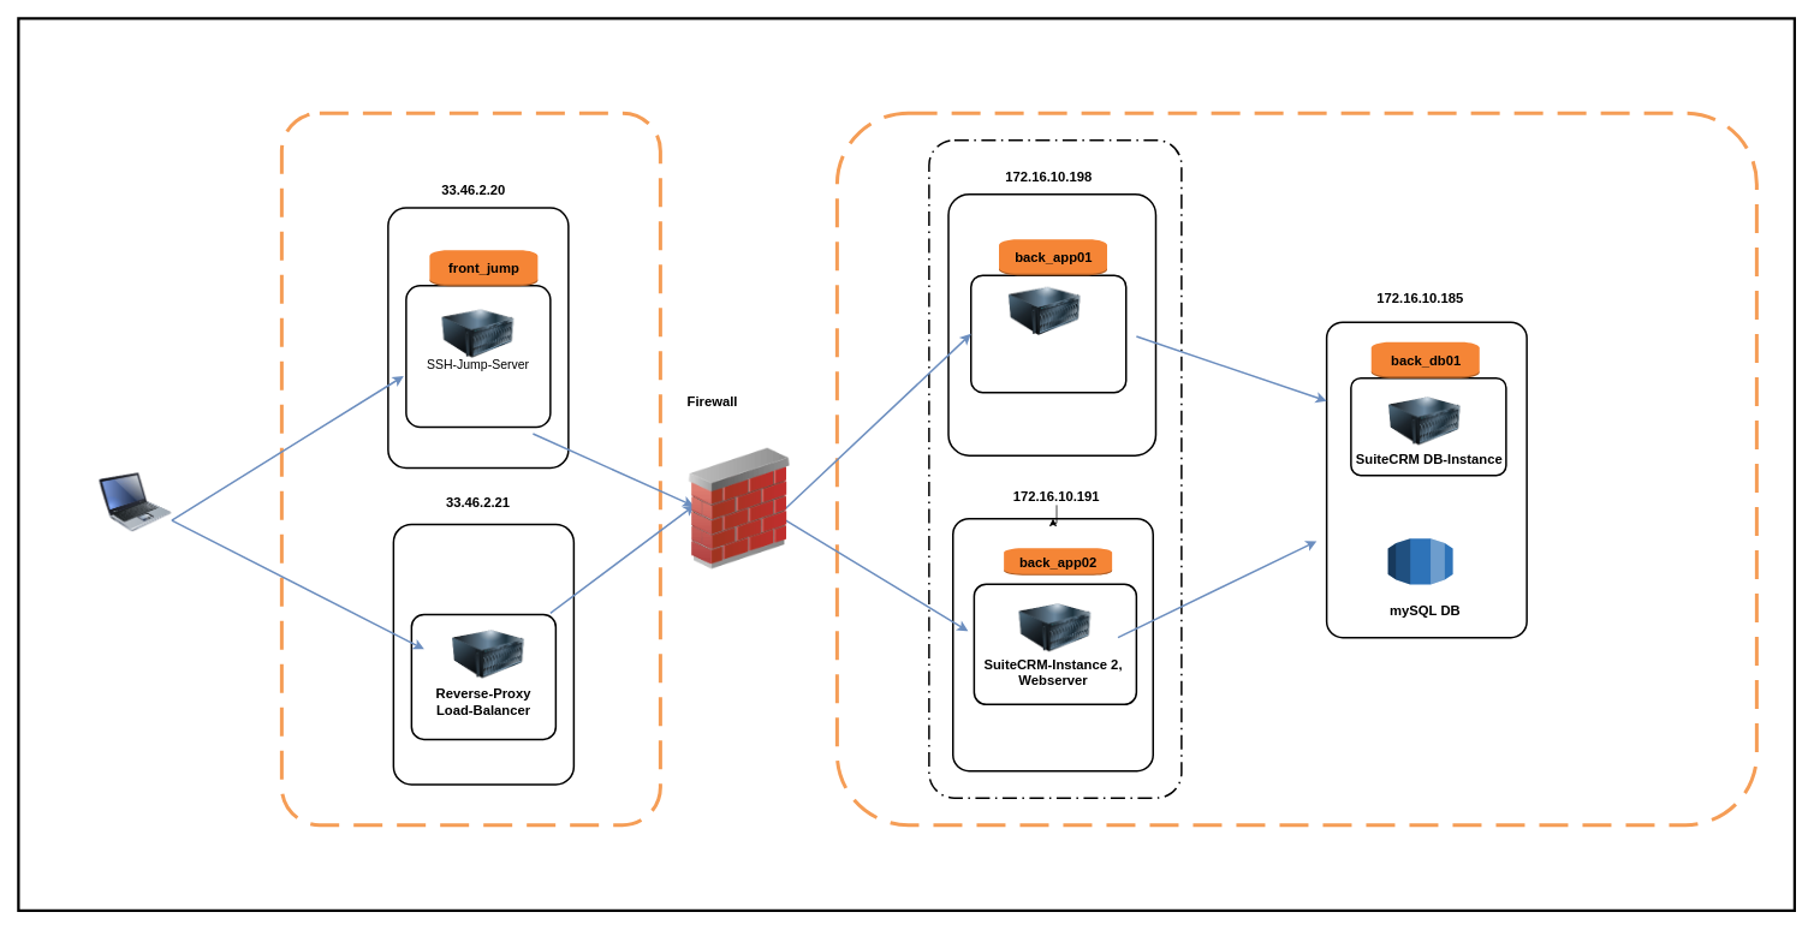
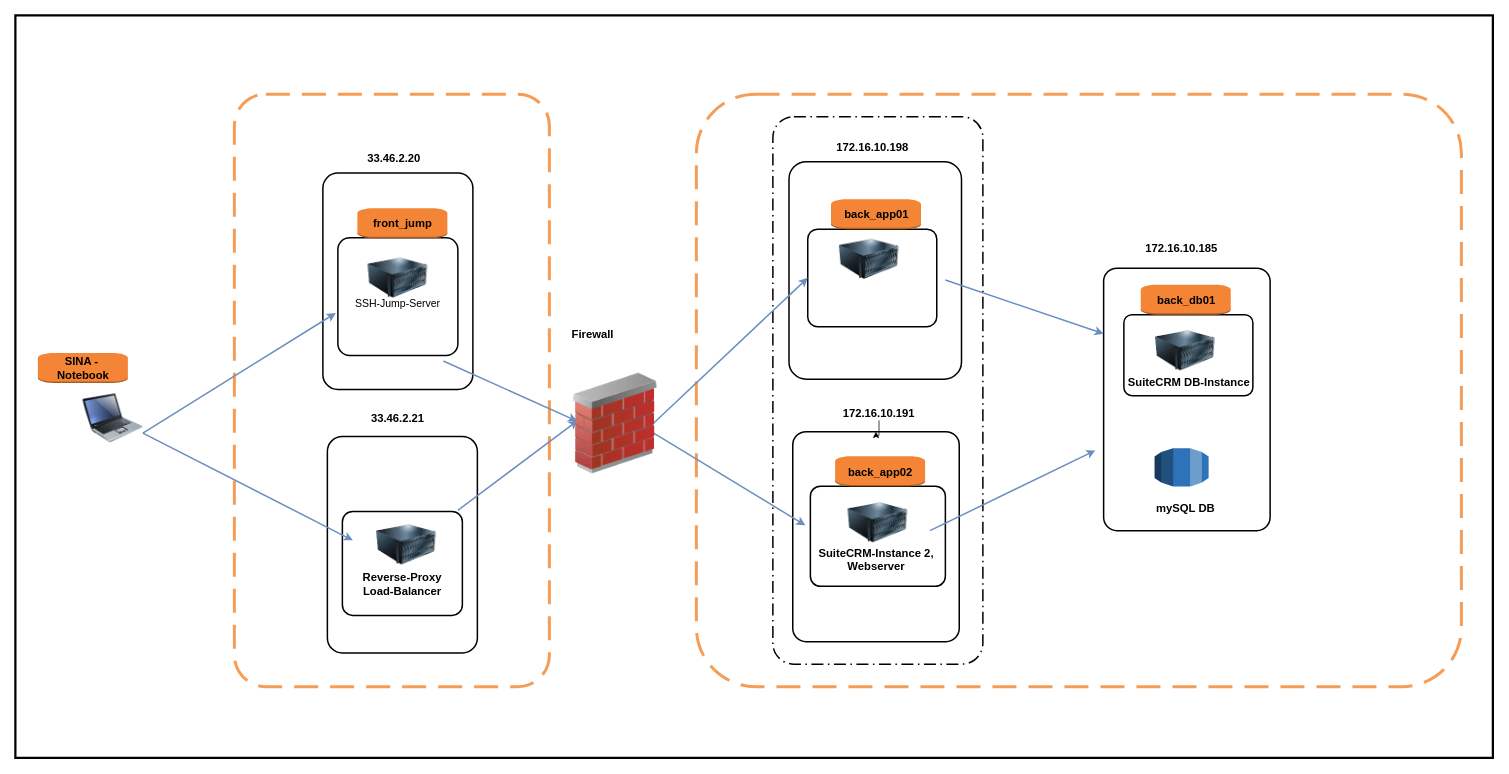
  <mxCell id="0" />
  <mxCell id="1" parent="0" />
  <mxCell id="2" value="" style="rounded=0;whiteSpace=wrap;html=1;fillOpacity=0;strokeWidth=3;" parent="1" vertex="1"><mxGeometry x="20" y="20" width="1970" height="990" as="geometry" /></mxCell>
  <mxCell id="3" value="" style="rounded=1;arcSize=10;dashed=1;strokeColor=#F59D56;fillColor=none;gradientColor=none;dashPattern=8 4;strokeWidth=4;" parent="1" vertex="1"><mxGeometry x="312" y="125" width="420" height="790" as="geometry" /></mxCell>
  <mxCell id="4" value="" style="rounded=1;arcSize=10;dashed=0;fillColor=none;gradientColor=none;strokeWidth=2;" parent="1" vertex="1"><mxGeometry x="436" y="581.5" width="200" height="288.5" as="geometry" /></mxCell>
  <mxCell id="5" value="&#10;&#10;&#10;&#10;&#10;Reverse-Proxy&#10;Load-Balancer&#10;&#10;" style="rounded=1;arcSize=10;dashed=0;fillColor=none;gradientColor=none;strokeWidth=2;fontSize=15;fontStyle=1" parent="1" vertex="1"><mxGeometry x="456" y="681.5" width="160" height="138.5" as="geometry" /></mxCell>
  <mxCell id="6" value="&#10;&#10;SSH-Jump-Server&#10;" style="rounded=1;arcSize=10;dashed=0;fillColor=none;gradientColor=none;strokeWidth=2;fontSize=14;" parent="1" vertex="1"><mxGeometry x="450" y="316.5" width="160" height="157" as="geometry" /></mxCell>
  <mxCell id="7" value="" style="rounded=1;arcSize=10;dashed=0;fillColor=none;gradientColor=none;strokeWidth=2;" parent="1" vertex="1"><mxGeometry x="430" y="230.25" width="200" height="288.5" as="geometry" /></mxCell>
  <mxCell id="8" value="" style="rounded=1;arcSize=10;dashed=1;strokeColor=#F59D56;fillColor=none;gradientColor=none;dashPattern=8 4;strokeWidth=4;" parent="1" vertex="1"><mxGeometry x="928" y="125" width="1020" height="790" as="geometry" /></mxCell>
  <mxCell id="9" value="" style="rounded=1;arcSize=8;dashed=0;fillColor=none;gradientColor=none;strokeWidth=2;" parent="1" vertex="1"><mxGeometry x="1056.5" y="575" width="222" height="280" as="geometry" /></mxCell>
  <mxCell id="10" value="" style="rounded=1;arcSize=8;dashed=0;fillColor=none;gradientColor=none;strokeWidth=2;" parent="1" vertex="1"><mxGeometry x="1471" y="357" width="222" height="350" as="geometry" /></mxCell>
  <mxCell id="11" value="" style="rounded=1;arcSize=10;dashed=1;fillColor=none;gradientColor=none;dashPattern=8 3 1 3;strokeWidth=2;" parent="1" vertex="1"><mxGeometry x="1030" y="155" width="280" height="730" as="geometry" /></mxCell>
  <mxCell id="12" value="" style="rounded=1;arcSize=10;dashed=0;fillColor=none;gradientColor=none;strokeWidth=2;" parent="1" vertex="1"><mxGeometry x="1051.5" y="215" width="230" height="290" as="geometry" /></mxCell>
  <mxCell id="13" value="" style="outlineConnect=0;dashed=0;verticalLabelPosition=bottom;verticalAlign=top;align=center;html=1;shape=mxgraph.aws3.rds;fillColor=#2E73B8;gradientColor=none;" parent="1" vertex="1"><mxGeometry x="1539" y="597" width="72" height="51" as="geometry" /></mxCell>
  <mxCell id="14" value="" style="endArrow=classic;html=1;exitX=0.879;exitY=1.047;exitDx=0;exitDy=0;strokeWidth=2;fillColor=#dae8fc;strokeColor=#6c8ebf;exitPerimeter=0;" parent="1" source="6" edge="1"><mxGeometry width="50" height="50" relative="1" as="geometry"><mxPoint x="605" y="445.25" as="sourcePoint" /><mxPoint x="769" y="561" as="targetPoint" /></mxGeometry></mxCell>
  <mxCell id="15" value="" style="endArrow=classic;html=1;exitX=0.87;exitY=0.341;exitDx=0;exitDy=0;strokeWidth=2;fillColor=#dae8fc;strokeColor=#6c8ebf;exitPerimeter=0;" parent="1" source="4" edge="1"><mxGeometry width="50" height="50" relative="1" as="geometry"><mxPoint x="1572.2" y="649.2" as="sourcePoint" /><mxPoint x="770" y="560" as="targetPoint" /></mxGeometry></mxCell>
  <mxCell id="16" value="" style="endArrow=classic;html=1;strokeWidth=2;fillColor=#dae8fc;strokeColor=#6c8ebf;entryX=0;entryY=0.25;entryDx=0;entryDy=0;" parent="1" target="10" edge="1"><mxGeometry width="50" height="50" relative="1" as="geometry"><mxPoint x="1260" y="372.859" as="sourcePoint" /><mxPoint x="1510" y="570" as="targetPoint" /></mxGeometry></mxCell>
  <mxCell id="17" value="" style="endArrow=classic;html=1;strokeWidth=2;fillColor=#dae8fc;strokeColor=#6c8ebf;exitX=1;exitY=0.75;exitDx=0;exitDy=0;entryX=-0.017;entryY=0.639;entryDx=0;entryDy=0;entryPerimeter=0;" parent="1" source="29" target="6" edge="1"><mxGeometry width="50" height="50" relative="1" as="geometry"><mxPoint x="326" y="260" as="sourcePoint" /><mxPoint x="-200" y="354.75" as="targetPoint" /></mxGeometry></mxCell>
  <mxCell id="18" value="&lt;font style=&quot;font-size: 15px;&quot;&gt;172.16.10.198&lt;/font&gt;" style="text;html=1;strokeColor=none;fillColor=none;align=center;verticalAlign=middle;whiteSpace=wrap;rounded=0;fontSize=15;fontStyle=1" parent="1" vertex="1"><mxGeometry x="1093.5" y="185" width="138" height="20" as="geometry" /></mxCell>
  <mxCell id="19" value="" style="edgeStyle=orthogonalEdgeStyle;rounded=0;orthogonalLoop=1;jettySize=auto;html=1;" parent="1" source="20" target="9" edge="1"><mxGeometry relative="1" as="geometry" /></mxCell>
  <mxCell id="20" value="&lt;font style=&quot;font-size: 15px;&quot;&gt;172.16.10.191&lt;/font&gt;" style="text;html=1;strokeColor=none;fillColor=none;align=center;verticalAlign=middle;whiteSpace=wrap;rounded=0;fontSize=15;fontStyle=1" parent="1" vertex="1"><mxGeometry x="1110" y="540" width="123" height="20" as="geometry" /></mxCell>
  <mxCell id="21" value="&lt;font style=&quot;font-size: 15px;&quot;&gt;mySQL DB&lt;br style=&quot;font-size: 15px;&quot;&gt;&lt;/font&gt;" style="text;html=1;strokeColor=none;fillColor=none;align=center;verticalAlign=middle;whiteSpace=wrap;rounded=0;fontSize=15;fontStyle=1" parent="1" vertex="1"><mxGeometry x="1517" y="657" width="127" height="39" as="geometry" /></mxCell>
  <mxCell id="22" value="" style="rounded=1;arcSize=10;dashed=0;fillColor=none;gradientColor=none;strokeWidth=2;" parent="1" vertex="1"><mxGeometry x="1076.5" y="305" width="172" height="130" as="geometry" /></mxCell>
  <mxCell id="23" value="" style="rounded=1;arcSize=10;dashed=0;fillColor=none;gradientColor=none;strokeWidth=2;" parent="1" vertex="1"><mxGeometry x="1080" y="647.75" width="180" height="133.5" as="geometry" /></mxCell>
  <mxCell id="24" value="&lt;div style=&quot;font-size: 15px;&quot;&gt;&lt;font style=&quot;font-size: 15px;&quot;&gt;SuiteCRM-Instance 2,&lt;/font&gt;&lt;/div&gt;&lt;div style=&quot;font-size: 15px;&quot;&gt;&lt;font style=&quot;font-size: 15px;&quot;&gt;Webserver&lt;br style=&quot;font-size: 15px;&quot;&gt;&lt;/font&gt;&lt;/div&gt;" style="text;html=1;strokeColor=none;fillColor=none;align=center;verticalAlign=middle;whiteSpace=wrap;rounded=0;fontStyle=1;fontSize=15;" parent="1" vertex="1"><mxGeometry x="1087.5" y="730" width="160" height="30" as="geometry" /></mxCell>
  <mxCell id="25" value="" style="rounded=1;arcSize=10;dashed=0;fillColor=none;gradientColor=none;strokeWidth=2;" parent="1" vertex="1"><mxGeometry x="1498" y="419" width="172" height="108" as="geometry" /></mxCell>
  <mxCell id="26" value="&lt;font style=&quot;font-size: 15px;&quot;&gt;SuiteCRM DB-Instance&lt;/font&gt;" style="text;html=1;strokeColor=none;fillColor=none;align=center;verticalAlign=middle;whiteSpace=wrap;rounded=0;fontSize=15;fontStyle=1" parent="1" vertex="1"><mxGeometry x="1500" y="497" width="170" height="23" as="geometry" /></mxCell>
  <mxCell id="27" value="&lt;font style=&quot;font-size: 15px;&quot;&gt;172.16.10.185&lt;/font&gt;" style="text;html=1;strokeColor=none;fillColor=none;align=center;verticalAlign=middle;whiteSpace=wrap;rounded=0;fontSize=15;fontStyle=1" parent="1" vertex="1"><mxGeometry x="1506" y="317" width="138" height="25" as="geometry" /></mxCell>
  <mxCell id="28" value="&lt;div style=&quot;font-size: 15px;&quot;&gt;&lt;font style=&quot;font-size: 15px;&quot;&gt;33.46.2.20&lt;/font&gt;&lt;/div&gt;" style="text;html=1;strokeColor=none;fillColor=none;align=center;verticalAlign=middle;whiteSpace=wrap;rounded=0;fontSize=15;fontStyle=1" parent="1" vertex="1"><mxGeometry x="490" y="200" width="70" height="20" as="geometry" /></mxCell>
  <mxCell id="29" value="" style="image;html=1;image=img/lib/clip_art/computers/Laptop_128x128.png" parent="1" vertex="1"><mxGeometry x="110" y="517" width="80" height="80" as="geometry" /></mxCell>
  <mxCell id="30" value="" style="endArrow=classic;html=1;strokeWidth=2;fillColor=#dae8fc;strokeColor=#6c8ebf;entryX=0.17;entryY=0.48;entryDx=0;entryDy=0;entryPerimeter=0;exitX=1;exitY=0.75;exitDx=0;exitDy=0;" parent="1" source="29" target="4" edge="1"><mxGeometry width="50" height="50" relative="1" as="geometry"><mxPoint x="-27" y="575" as="sourcePoint" /><mxPoint x="-90" y="745" as="targetPoint" /></mxGeometry></mxCell>
  <mxCell id="31" value="" style="endArrow=classic;html=1;strokeWidth=2;entryX=0;entryY=0.5;entryDx=0;entryDy=0;fillColor=#dae8fc;strokeColor=#6c8ebf;exitX=0.787;exitY=0.532;exitDx=0;exitDy=0;exitPerimeter=0;" parent="1" source="37" target="22" edge="1"><mxGeometry width="50" height="50" relative="1" as="geometry"><mxPoint x="890" y="570" as="sourcePoint" /><mxPoint x="800" y="693" as="targetPoint" /></mxGeometry></mxCell>
  <mxCell id="32" value="" style="endArrow=classic;html=1;strokeWidth=2;entryX=-0.037;entryY=0.391;entryDx=0;entryDy=0;entryPerimeter=0;fillColor=#dae8fc;strokeColor=#6c8ebf;exitX=0.73;exitY=0.532;exitDx=0;exitDy=0;exitPerimeter=0;" parent="1" source="37" target="23" edge="1"><mxGeometry width="50" height="50" relative="1" as="geometry"><mxPoint x="890" y="570" as="sourcePoint" /><mxPoint x="1043.5" y="711.448" as="targetPoint" /></mxGeometry></mxCell>
  <mxCell id="33" value="" style="endArrow=classic;html=1;strokeWidth=2;fillColor=#dae8fc;strokeColor=#6c8ebf;exitX=0.276;exitY=0.999;exitDx=0;exitDy=0;exitPerimeter=0;" parent="1" edge="1"><mxGeometry width="50" height="50" relative="1" as="geometry"><mxPoint x="1239.502" y="707" as="sourcePoint" /><mxPoint x="1460" y="600" as="targetPoint" /></mxGeometry></mxCell>
  <mxCell id="34" value="" style="image;html=1;image=img/lib/clip_art/computers/Server_128x128.png" parent="1" vertex="1"><mxGeometry x="1118.5" y="305" width="80" height="80" as="geometry" /></mxCell>
  <mxCell id="35" value="" style="image;html=1;image=img/lib/clip_art/computers/Server_128x128.png" parent="1" vertex="1"><mxGeometry x="1130" y="656.25" width="80" height="80" as="geometry" /></mxCell>
  <mxCell id="36" value="" style="image;html=1;image=img/lib/clip_art/computers/Server_128x128.png" parent="1" vertex="1"><mxGeometry x="1540" y="427" width="80" height="80" as="geometry" /></mxCell>
  <mxCell id="37" value="" style="image;html=1;image=img/lib/clip_art/networking/Firewall_02_128x128.png" parent="1" vertex="1"><mxGeometry x="740" y="497" width="160" height="134.25" as="geometry" /></mxCell>
  <mxCell id="38" value="" style="image;html=1;image=img/lib/clip_art/computers/Server_128x128.png;fontSize=12;" parent="1" vertex="1"><mxGeometry x="501.5" y="685.75" width="80" height="80" as="geometry" /></mxCell>
  <mxCell id="39" value="" style="image;html=1;image=img/lib/clip_art/computers/Server_128x128.png;fontSize=12;" parent="1" vertex="1"><mxGeometry x="490" y="330" width="80" height="80" as="geometry" /></mxCell>
  <mxCell id="40" value="Firewall" style="text;strokeColor=none;align=center;fillColor=none;html=1;verticalAlign=middle;whiteSpace=wrap;rounded=0;fontSize=15;fontStyle=1" parent="1" vertex="1"><mxGeometry x="760" y="430" width="60" height="30" as="geometry" /></mxCell>
  <mxCell id="41" value="&lt;font style=&quot;font-size: 15px;&quot;&gt;back_app01&lt;/font&gt;" style="dashed=0;html=1;shape=mxgraph.aws3.instance;fillColor=#F58536;gradientColor=none;dashed=0;fontSize=15;fontStyle=1" parent="1" vertex="1"><mxGeometry x="1107.5" y="265" width="120" height="40" as="geometry" /></mxCell>
  <mxCell id="42" value="&lt;font style=&quot;font-size: 15px;&quot;&gt;back_db01&lt;/font&gt;" style="dashed=0;html=1;shape=mxgraph.aws3.instance;fillColor=#F58536;gradientColor=none;dashed=0;fontSize=15;fontStyle=1" parent="1" vertex="1"><mxGeometry x="1520.5" y="379" width="120" height="40" as="geometry" /></mxCell>
- <mxCell id="43" value="&lt;div style=&quot;font-size: 15px;&quot;&gt;&lt;font style=&quot;font-size: 15px;&quot;&gt;back_app02&lt;/font&gt;&lt;/div&gt;" style="dashed=0;html=1;shape=mxgraph.aws3.instance;fillColor=#F58536;gradientColor=none;dashed=0;fontSize=15;fontStyle=1" parent="1" vertex="1"><mxGeometry x="1113" y="607.75" width="120" height="30" as="geometry" /></mxCell>
+ <mxCell id="43" value="&lt;div style=&quot;font-size: 15px;&quot;&gt;&lt;font style=&quot;font-size: 15px;&quot;&gt;back_app02&lt;/font&gt;&lt;/div&gt;" style="dashed=0;html=1;shape=mxgraph.aws3.instance;fillColor=#F58536;gradientColor=none;dashed=0;fontSize=15;fontStyle=1" parent="1" vertex="1"><mxGeometry x="1113" y="607.75" width="120" height="40" as="geometry" /></mxCell>
  <mxCell id="44" value="&lt;font style=&quot;font-size: 15px;&quot;&gt;front_jump&lt;/font&gt;" style="dashed=0;html=1;shape=mxgraph.aws3.instance;fillColor=#F58536;gradientColor=none;dashed=0;fontSize=15;fontStyle=1" parent="1" vertex="1"><mxGeometry x="476" y="277" width="120" height="40" as="geometry" /></mxCell>
+ <mxCell id="45" value="&lt;div style=&quot;font-size: 15px;&quot;&gt;&lt;font style=&quot;font-size: 15px;&quot;&gt;SINA -&amp;nbsp;&lt;/font&gt;&lt;/div&gt;&lt;div style=&quot;font-size: 15px;&quot;&gt;&lt;font style=&quot;font-size: 15px;&quot;&gt;Notebook&lt;/font&gt;&lt;/div&gt;" style="dashed=0;html=1;shape=mxgraph.aws3.instance;fillColor=#F58536;gradientColor=none;dashed=0;fontSize=15;fontStyle=1" parent="1" vertex="1"><mxGeometry x="50" y="470" width="120" height="40" as="geometry" /></mxCell>
  <mxCell id="46" value="&lt;font style=&quot;font-size: 15px;&quot;&gt;33.46.2.21&lt;/font&gt;" style="text;html=1;strokeColor=none;fillColor=none;align=center;verticalAlign=middle;whiteSpace=wrap;rounded=0;fontSize=15;fontStyle=1" parent="1" vertex="1"><mxGeometry x="495" y="547" width="70" height="20" as="geometry" /></mxCell>
